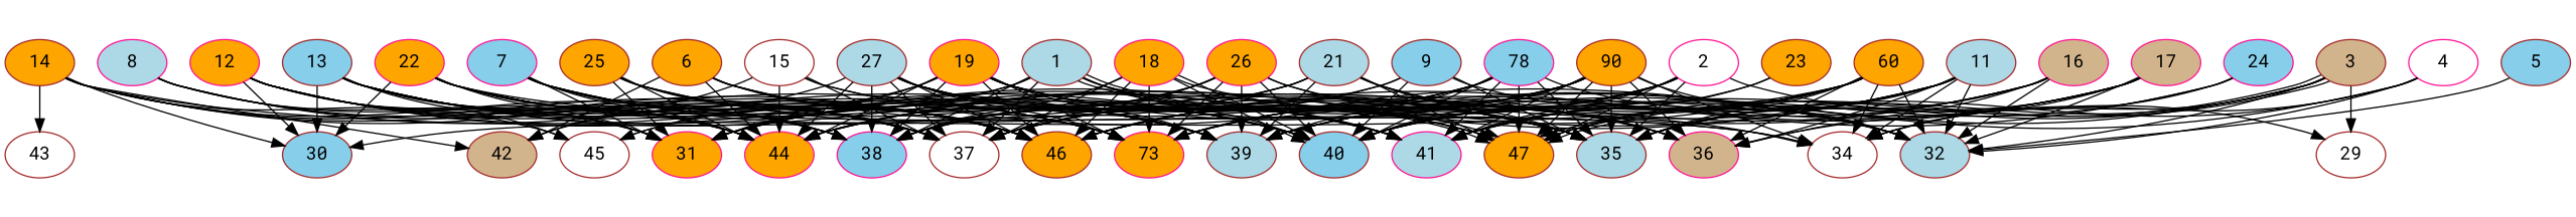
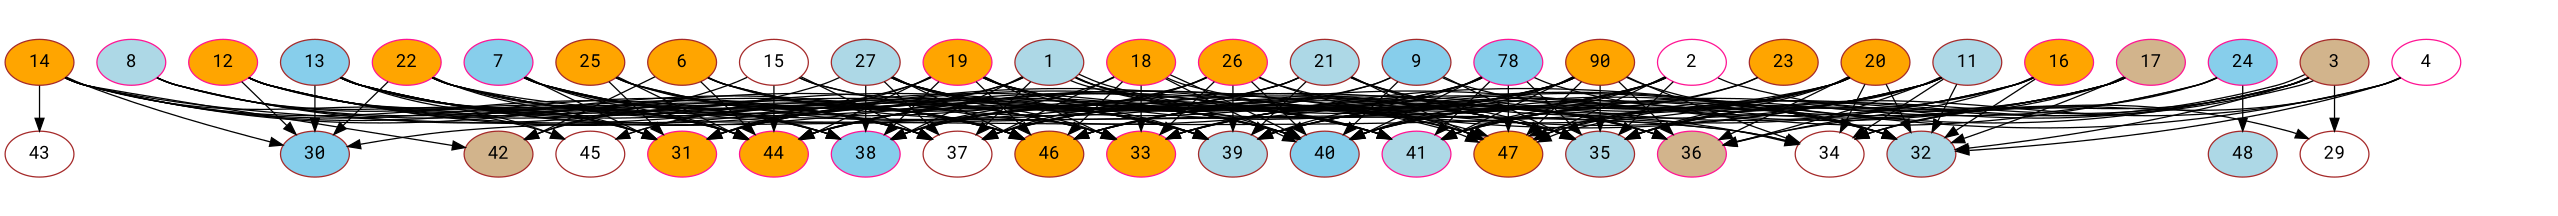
  digraph {
    fontname="Roboto Mono"
    node [alpha=0.14 color=brown fillcolor=orange fontname="Roboto Mono" style=filled]
    edge [fontname="Roboto Mono"]
    1 [expect_size=1883527595861999616000 fillcolor=lightblue]
    31 [alpha=0.09 color=deeppink expect_size=338273787026555797504]
    36 [color=deeppink expect_size=299165191619601235968 fillcolor=tan]
    37 [alpha=0.11 expect_size=222082104592917594112 fillcolor=white]
    38 [alpha=0.11 color=deeppink expect_size=4405422533856198656 fillcolor=skyblue]
    40 [expect_size=1189057840023601152000 fillcolor=skyblue]
    41 [alpha=0.01 color=deeppink expect_size=1805539977728377344 fillcolor=lightblue]
    45 [alpha=0.17 expect_size=1241533366878169202688 fillcolor=white]
    47 [alpha=0.15 expect_size=1700556916254007296]
    2 [alpha=0.08 color=deeppink expect_size=2283585168762301440 fillcolor=white]
    29 [alpha=0.07 expect_size=41969617862307560 fillcolor=white]
-   33 [alpha=0.19 color=deeppink expect_size=1777372269018001440768 label=73]
+   33 [alpha=0.19 color=deeppink expect_size=1777372269018001440768]
    35 [alpha=0.05 expect_size=45417986481464472 fillcolor=lightblue]
    46 [alpha=0.07 expect_size=224128876545526688]
    3 [alpha=0.08 expect_size=14474929606301468 fillcolor=tan]
    32 [alpha=0.03 expect_size=2251804237707184439296 fillcolor=lightblue]
    34 [alpha=0.09 expect_size=865795954915242 fillcolor=white]
    39 [alpha=0.02 expect_size=29961303611977252 fillcolor=lightblue]
    4 [alpha=0.02 color=deeppink expect_size=65882942716607640 fillcolor=white]
-   5 [alpha=0.08 expect_size=337091426032616996864 fillcolor=skyblue]
    6 [alpha=0.09 expect_size=166289893286375063552]
    42 [expect_size=35284981419782472 fillcolor=tan]
    44 [alpha=0.15 color=deeppink expect_size=137919765017543049216]
    7 [alpha=0.16 color=deeppink expect_size=9800901265776540 fillcolor=skyblue]
    8 [alpha=0.04 color=deeppink expect_size=92177622336110854144 fillcolor=lightblue]
    9 [expect_size=13660757240660144 fillcolor=skyblue]
    n27 [alpha=0.07 expect_size=1866103655453167714304 label=90]
    11 [alpha=0.09 expect_size=357091346719024064 fillcolor=lightblue]
    12 [alpha=0.16 color=deeppink expect_size=9137831054604400]
    30 [alpha=0.18 expect_size=500485320016601 fillcolor=skyblue]
    13 [alpha=0.08 expect_size=22609617385033136 fillcolor=skyblue]
    14 [alpha=0.11 expect_size=11080192282207453184]
    43 [alpha=0.18 expect_size=642406520592555776 fillcolor=white]
    15 [alpha=0.10 expect_size=3498563000866301 fillcolor=white]
-   16 [alpha=0.18 color=deeppink expect_size=9811088339367886848 fillcolor=tan]
+   16 [alpha=0.18 color=deeppink expect_size=9811088339367886848]
    17 [color=deeppink expect_size=30407746927963624 fillcolor=tan]
    18 [alpha=0.11 color=deeppink expect_size=9414284411198767104]
    19 [alpha=0.08 color=deeppink expect_size=9262909100600066048]
-   20 [alpha=0.16 expect_size=25796287247618088 label=60]
+   20 [alpha=0.16 expect_size=25796287247618088]
    21 [alpha=0.09 expect_size=5169219276128238 fillcolor=lightblue]
    22 [alpha=0.06 color=deeppink expect_size=14771867569230304]
    23 [alpha=0.18 expect_size=1171629376380162015232]
    24 [alpha=0.15 color=deeppink expect_size=1909286646686443520 fillcolor=skyblue]
+   48 [alpha=0.11 expect_size=729291377606656000000 fillcolor=lightblue]
    25 [alpha=0.05 expect_size=19153553269515616256]
    26 [alpha=0.03 color=deeppink expect_size=19111572977595056]
    27 [alpha=0.01 expect_size=89321897984000000000 fillcolor=lightblue]
    n48 [alpha=0.13 color=deeppink expect_size=6953602484852071 fillcolor=skyblue label=78]
    1 -> 31
    1 -> 36
    1 -> 37
    1 -> 38
    1 -> 40
    1 -> 41
    1 -> 45
    1 -> 47
    1 -> 47
    2 -> 37
    2 -> 40
    2 -> 41
    2 -> 47
    2 -> 29
    2 -> 33
    2 -> 35
    2 -> 46
    3 -> 41
    3 -> 47
    3 -> 47
    3 -> 29
    3 -> 35
    3 -> 32
    3 -> 34
    3 -> 39
    4 -> 33
    4 -> 35
    4 -> 32
    4 -> 34
-   5 -> 32
    6 -> 40
    6 -> 35
    6 -> 46
    6 -> 39
    6 -> 42
    6 -> 44
    7 -> 31
    7 -> 37
    7 -> 38
    7 -> 40
    7 -> 35
    7 -> 46
    7 -> 39
    7 -> 44
    8 -> 31
    8 -> 37
    8 -> 46
    8 -> 39
    8 -> 44
    9 -> 37
    9 -> 40
    9 -> 35
    9 -> 32
    9 -> 44
    n27 -> 31
    n27 -> 36
    n27 -> 37
    n27 -> 38
    n27 -> 40
    n27 -> 41
    n27 -> 47
    n27 -> 33
    n27 -> 35
    n27 -> 46
    n27 -> 32
    n27 -> 34
    11 -> 31
    11 -> 36
    11 -> 40
    11 -> 41
    11 -> 35
    11 -> 46
    11 -> 32
    11 -> 34
    11 -> 44
    12 -> 31
    12 -> 37
    12 -> 38
    12 -> 40
    12 -> 41
    12 -> 33
    12 -> 46
    12 -> 44
    12 -> 30
    13 -> 31
    13 -> 37
    13 -> 38
    13 -> 41
    13 -> 45
    13 -> 47
    13 -> 33
    13 -> 46
    13 -> 39
    13 -> 44
    13 -> 30
    14 -> 37
    14 -> 38
    14 -> 45
    14 -> 33
    14 -> 46
    14 -> 34
    14 -> 42
    14 -> 30
    14 -> 43
    15 -> 37
    15 -> 35
    15 -> 32
    15 -> 42
    15 -> 44
    16 -> 36
    16 -> 37
    16 -> 35
    16 -> 46
    16 -> 32
    16 -> 39
    17 -> 36
    17 -> 40
    17 -> 47
    17 -> 33
    17 -> 35
    17 -> 32
    17 -> 39
    18 -> 37
    18 -> 38
    18 -> 40
    18 -> 40
    18 -> 33
    18 -> 46
    18 -> 32
    19 -> 31
    19 -> 38
    19 -> 41
    19 -> 45
    19 -> 47
    19 -> 33
    19 -> 35
    19 -> 46
    19 -> 32
    19 -> 39
    19 -> 44
    20 -> 36
    20 -> 40
    20 -> 47
    20 -> 33
    20 -> 35
    20 -> 32
    20 -> 34
    20 -> 39
    20 -> 44
    20 -> 30
    21 -> 31
    21 -> 36
    21 -> 38
    21 -> 47
    21 -> 35
    21 -> 34
    21 -> 39
    21 -> 44
    22 -> 31
    22 -> 40
    22 -> 33
    22 -> 46
    22 -> 34
    22 -> 39
    22 -> 44
    22 -> 30
    23 -> 40
    23 -> 41
    24 -> 41
    24 -> 46
    24 -> 34
+   24 -> 48
    25 -> 31
    25 -> 37
    25 -> 41
    25 -> 35
    25 -> 46
    25 -> 44
    26 -> 36
    26 -> 37
    26 -> 38
    26 -> 40
-   26 -> 35
+   26 -> 47
    26 -> 33
    26 -> 39
    26 -> 44
    27 -> 36
    27 -> 37
    27 -> 38
    27 -> 40
    27 -> 41
    27 -> 47
    27 -> 33
    27 -> 46
    27 -> 39
    27 -> 42
-   27 -> 44
    n48 -> 37
    n48 -> 38
    n48 -> 40
    n48 -> 41
    n48 -> 47
    n48 -> 35
    n48 -> 46
    n48 -> 32
    n48 -> 39
  }
